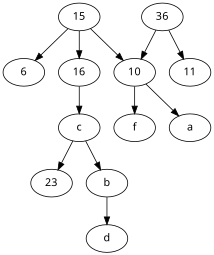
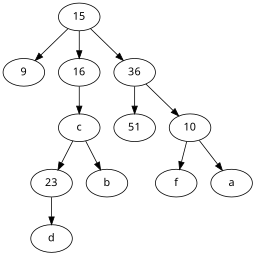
  digraph {
    fontname="Noto Sans"
    node [fontname="Noto Sans"]
    edge [fontname="Noto Sans"]
    23
    d
    n3 [label=15]
-   6
+   6 [label=9]
    n5 [label=16]
    36
    c
-   11
+   11 [label=51]
    10
    f
    a
    b
-   b -> d
+   23 -> d
    n3 -> 6
    n3 -> n5
-   n3 -> 10
+   n3 -> 36
    n5 -> c
    36 -> 11
    36 -> 10
    c -> 23
    c -> b
    10 -> f
    10 -> a
  }
